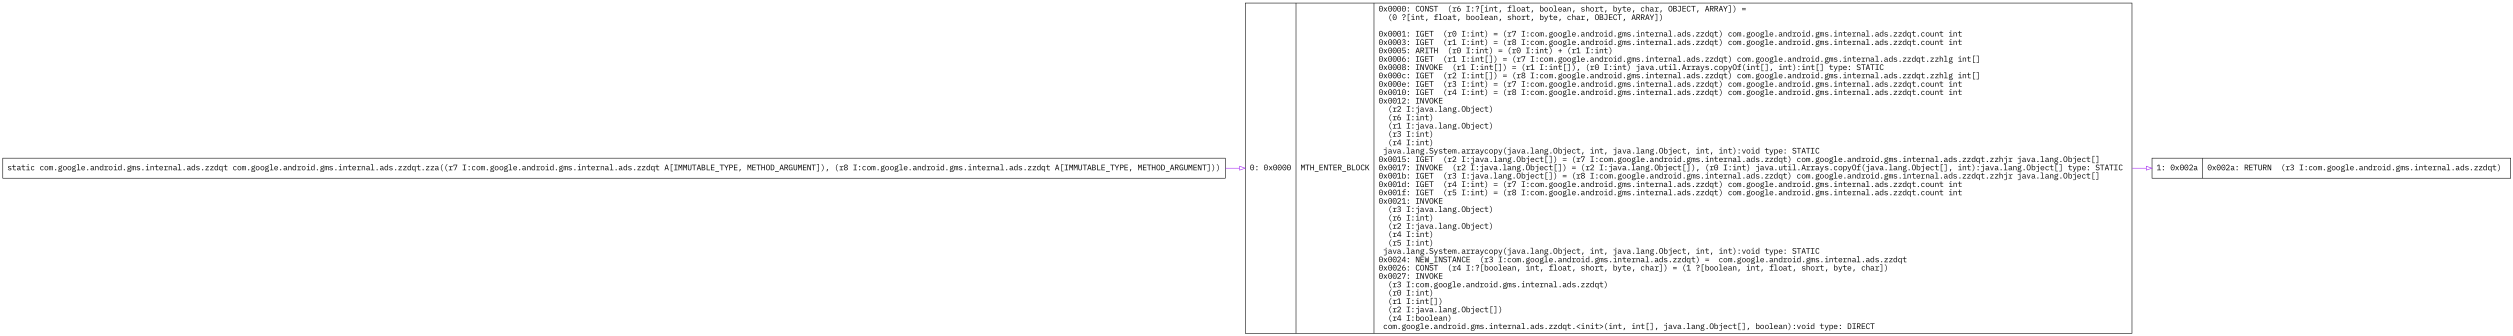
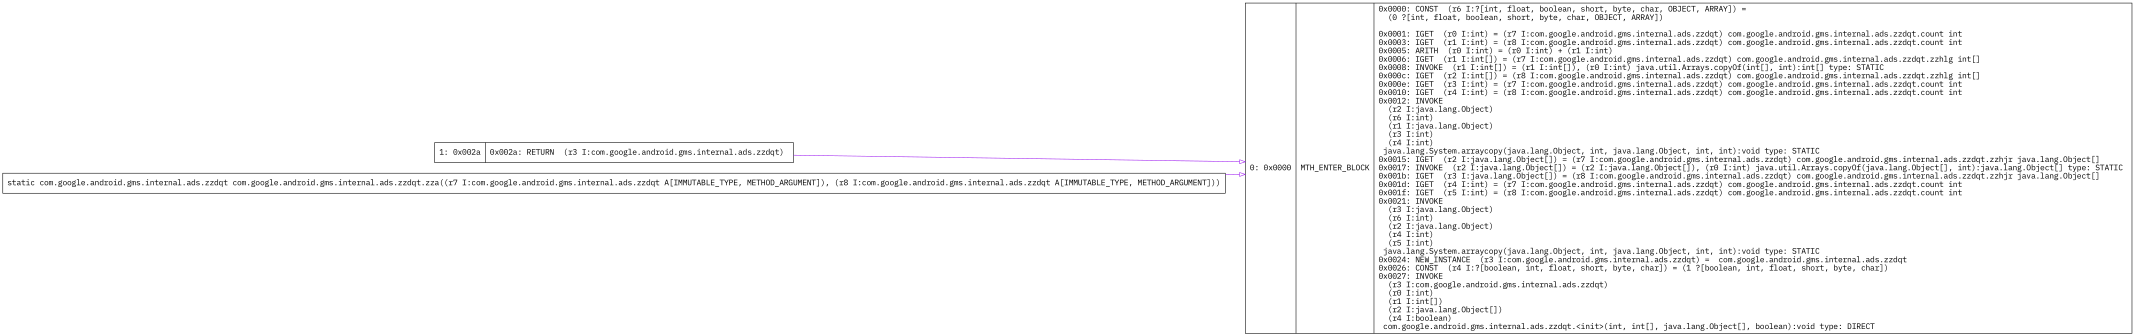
  digraph {
    rankdir=LR
    fontname="IBM Plex Mono"
    node [shape=record fontname="IBM Plex Mono"]
    edge [color=purple arrowhead=onormal fontname="IBM Plex Mono"]
    n1 [label="{0\:\ 0x0000|MTH_ENTER_BLOCK\l|0x0000: CONST  (r6 I:?[int, float, boolean, short, byte, char, OBJECT, ARRAY]) = \l  (0 ?[int, float, boolean, short, byte, char, OBJECT, ARRAY])\l \l0x0001: IGET  (r0 I:int) = (r7 I:com.google.android.gms.internal.ads.zzdqt) com.google.android.gms.internal.ads.zzdqt.count int \l0x0003: IGET  (r1 I:int) = (r8 I:com.google.android.gms.internal.ads.zzdqt) com.google.android.gms.internal.ads.zzdqt.count int \l0x0005: ARITH  (r0 I:int) = (r0 I:int) + (r1 I:int) \l0x0006: IGET  (r1 I:int[]) = (r7 I:com.google.android.gms.internal.ads.zzdqt) com.google.android.gms.internal.ads.zzdqt.zzhlg int[] \l0x0008: INVOKE  (r1 I:int[]) = (r1 I:int[]), (r0 I:int) java.util.Arrays.copyOf(int[], int):int[] type: STATIC \l0x000c: IGET  (r2 I:int[]) = (r8 I:com.google.android.gms.internal.ads.zzdqt) com.google.android.gms.internal.ads.zzdqt.zzhlg int[] \l0x000e: IGET  (r3 I:int) = (r7 I:com.google.android.gms.internal.ads.zzdqt) com.google.android.gms.internal.ads.zzdqt.count int \l0x0010: IGET  (r4 I:int) = (r8 I:com.google.android.gms.internal.ads.zzdqt) com.google.android.gms.internal.ads.zzdqt.count int \l0x0012: INVOKE  \l  (r2 I:java.lang.Object)\l  (r6 I:int)\l  (r1 I:java.lang.Object)\l  (r3 I:int)\l  (r4 I:int)\l java.lang.System.arraycopy(java.lang.Object, int, java.lang.Object, int, int):void type: STATIC \l0x0015: IGET  (r2 I:java.lang.Object[]) = (r7 I:com.google.android.gms.internal.ads.zzdqt) com.google.android.gms.internal.ads.zzdqt.zzhjr java.lang.Object[] \l0x0017: INVOKE  (r2 I:java.lang.Object[]) = (r2 I:java.lang.Object[]), (r0 I:int) java.util.Arrays.copyOf(java.lang.Object[], int):java.lang.Object[] type: STATIC \l0x001b: IGET  (r3 I:java.lang.Object[]) = (r8 I:com.google.android.gms.internal.ads.zzdqt) com.google.android.gms.internal.ads.zzdqt.zzhjr java.lang.Object[] \l0x001d: IGET  (r4 I:int) = (r7 I:com.google.android.gms.internal.ads.zzdqt) com.google.android.gms.internal.ads.zzdqt.count int \l0x001f: IGET  (r5 I:int) = (r8 I:com.google.android.gms.internal.ads.zzdqt) com.google.android.gms.internal.ads.zzdqt.count int \l0x0021: INVOKE  \l  (r3 I:java.lang.Object)\l  (r6 I:int)\l  (r2 I:java.lang.Object)\l  (r4 I:int)\l  (r5 I:int)\l java.lang.System.arraycopy(java.lang.Object, int, java.lang.Object, int, int):void type: STATIC \l0x0024: NEW_INSTANCE  (r3 I:com.google.android.gms.internal.ads.zzdqt) =  com.google.android.gms.internal.ads.zzdqt \l0x0026: CONST  (r4 I:?[boolean, int, float, short, byte, char]) = (1 ?[boolean, int, float, short, byte, char]) \l0x0027: INVOKE  \l  (r3 I:com.google.android.gms.internal.ads.zzdqt)\l  (r0 I:int)\l  (r1 I:int[])\l  (r2 I:java.lang.Object[])\l  (r4 I:boolean)\l com.google.android.gms.internal.ads.zzdqt.\<init\>(int, int[], java.lang.Object[], boolean):void type: DIRECT \l}"]
    n2 [label="{1\:\ 0x002a|0x002a: RETURN  (r3 I:com.google.android.gms.internal.ads.zzdqt) \l}"]
    n3 [label="{static com.google.android.gms.internal.ads.zzdqt com.google.android.gms.internal.ads.zzdqt.zza((r7 I:com.google.android.gms.internal.ads.zzdqt A[IMMUTABLE_TYPE, METHOD_ARGUMENT]), (r8 I:com.google.android.gms.internal.ads.zzdqt A[IMMUTABLE_TYPE, METHOD_ARGUMENT])) }"]
-   n1 -> n2
+   n2 -> n1
    n3 -> n1
  }
